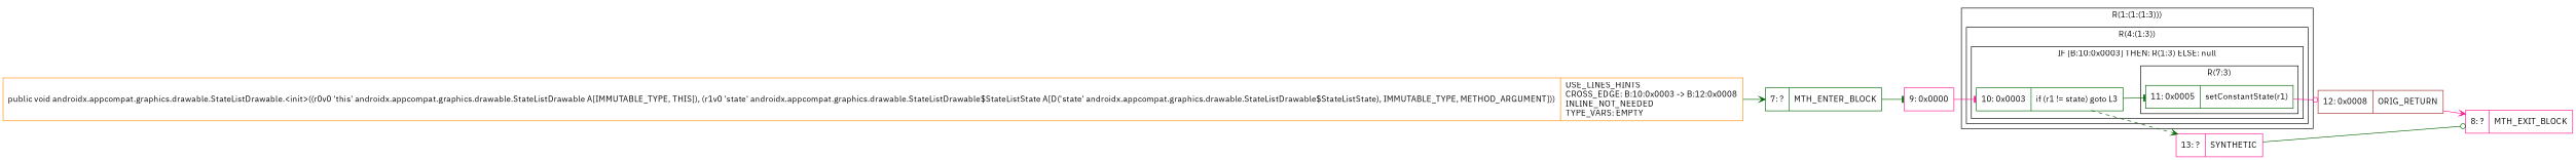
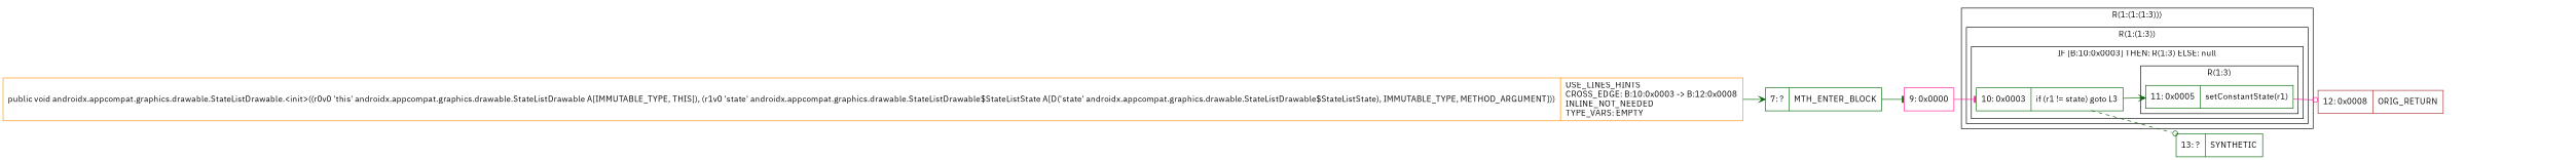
  digraph {
    fontname="IBM Plex Sans"
    rankdir=LR
    node [color=darkgreen fontname="IBM Plex Sans" shape=record]
    edge [arrowhead=tee color=darkgreen fontname="IBM Plex Sans"]
    n1 [label="{11\:\ 0x0005|setConstantState(r1)\l}"]
    n2 [label="{10\:\ 0x0003|if (r1 != state) goto L3\l}"]
    n3 [color=brown label="{12\:\ 0x0008|ORIG_RETURN\l}"]
-   n4 [color=deeppink label="{13\:\ ?|SYNTHETIC\l}"]
-   n5 [color=deeppink label="{8\:\ ?|MTH_EXIT_BLOCK\l}"]
+   n4 [label="{13\:\ ?|SYNTHETIC\l}"]
    n6 [label="{7\:\ ?|MTH_ENTER_BLOCK\l}"]
    n7 [color=deeppink label="{9\:\ 0x0000}"]
    n8 [color=darkorange label="{public void androidx.appcompat.graphics.drawable.StateListDrawable.\<init\>((r0v0 'this' androidx.appcompat.graphics.drawable.StateListDrawable A[IMMUTABLE_TYPE, THIS]), (r1v0 'state' androidx.appcompat.graphics.drawable.StateListDrawable$StateListState A[D('state' androidx.appcompat.graphics.drawable.StateListDrawable$StateListState), IMMUTABLE_TYPE, METHOD_ARGUMENT]))  | USE_LINES_HINTS\lCROSS_EDGE: B:10:0x0003 \-\> B:12:0x0008\lINLINE_NOT_NEEDED\lTYPE_VARS: EMPTY\l}"]
    subgraph cluster_1 {
      label="R(1:(1:(1:3)))"
      subgraph cluster_2 {
-       label="R(4:(1:3))"
+       label="R(1:(1:3))"
        subgraph cluster_3 {
          label="IF [B:10:0x0003] THEN: R(1:3) ELSE: null"
          n2
          subgraph cluster_4 {
-           label="R(7:3)"
+           label="R(1:3)"
            n1
          }
        }
      }
    }
    n1 -> n3 [arrowhead=odot color=deeppink]
-   n2 -> n1
-   n2 -> n4 [arrowhead=vee style=dashed]
-   n3 -> n5 [arrowhead=vee color=deeppink]
-   n4 -> n5 [arrowhead=odot]
+   n2 -> n1 [arrowhead=vee]
+   n2 -> n4 [arrowhead=odot style=dashed]
    n6 -> n7
    n7 -> n2 [color=deeppink]
    n8 -> n6 [arrowhead=vee]
  }
